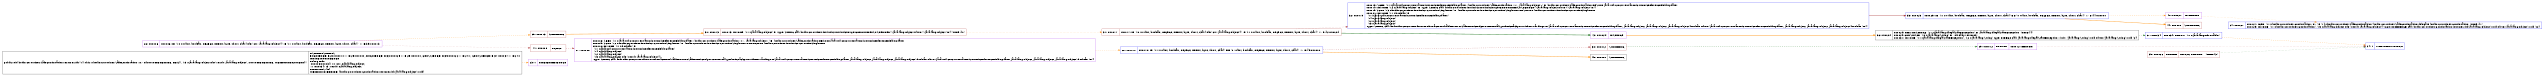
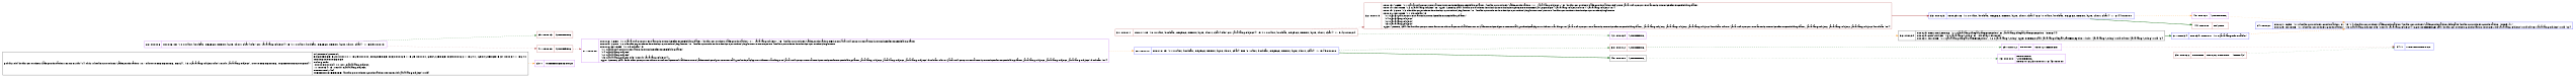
  digraph {
    rankdir=LR
    node [color=brown shape=record]
    edge [color=darkorange style=dashed]
-   n1 [color=purple label="{23\:\ ?|LINE_ENTER_BLOCK\l}"]
+   n1 [color=purple label="{23\:\ ?|MTH_ENTER_BLOCK\l}"]
    n2 [color=purple label="{26\:\ 0x0006|0x0006: IF  (r0 I:??[int, boolean, OBJECT, ARRAY, byte, short, char] A[D('cur' java.lang.Object)]) != (r1 I:??[int, boolean, OBJECT, ARRAY, byte, short, char])  \-\> B:39:0x0013 \l}"]
    n3 [label="{39\:\ 0x0013|SYNTHETIC\l}"]
-   n4 [label="{41\:\ 0x0008|OBJECT\l}"]
-   n5 [label="{30\:\ 0x0013|0x0013: INVOKE  (r1 I:java.lang.Object) =  type: STATIC call: kotlin.coroutines.intrinsics.IntrinsicsKt.getCOROUTINE_SUSPENDED():java.lang.Object A[MD:():java.lang.Object (m)] (LINE:40)\l}"]
+   n4 [label="{41\:\ 0x0008|SYNTHETIC\l}"]
    n6 [color=purple label="{27\:\ 0x0008|0x0008: SGET  (r1 I:java.util.concurrent.atomic.AtomicReferenceFieldUpdater\<kotlin.coroutines.SafeContinuation\<?\>, java.lang.Object\>) =  kotlin.coroutines.SafeContinuation.RESULT java.util.concurrent.atomic.AtomicReferenceFieldUpdater \l0x000a: SGET  (r2 I:kotlin.coroutines.intrinsics.CoroutineSingletons) =  kotlin.coroutines.intrinsics.CoroutineSingletons.UNDECIDED kotlin.coroutines.intrinsics.CoroutineSingletons \l0x000c: INVOKE  (r1 I:boolean) = \l  (r1 I:java.util.concurrent.atomic.AtomicReferenceFieldUpdater)\l  (r4 I:java.lang.Object)\l  (r2 I:java.lang.Object)\l  (r5 I:java.lang.Object A[D('result' java.lang.Object)])\l type: STATIC call: androidx.concurrent.futures.AbstractResolvableFuture$SafeAtomicHelper$$ExternalSyntheticBackportWithForwarding0.m(java.util.concurrent.atomic.AtomicReferenceFieldUpdater, java.lang.Object, java.lang.Object, java.lang.Object):boolean A[MD:(java.util.concurrent.atomic.AtomicReferenceFieldUpdater, java.lang.Object, java.lang.Object, java.lang.Object):boolean (m)]\l}"]
    n7 [label="{31\:\ 0x0017|0x0017: IF  (r0 I:??[int, boolean, OBJECT, ARRAY, byte, short, char] A[D('cur' java.lang.Object)]) != (r1 I:??[int, boolean, OBJECT, ARRAY, byte, short, char])  \-\> B:42:0x002d \l}"]
-   n8 [color=blue label="{32\:\ 0x0019|0x0019: SGET  (r1 I:java.util.concurrent.atomic.AtomicReferenceFieldUpdater\<kotlin.coroutines.SafeContinuation\<?\>, java.lang.Object\>) =  kotlin.coroutines.SafeContinuation.RESULT java.util.concurrent.atomic.AtomicReferenceFieldUpdater \l0x001b: INVOKE  (r2 I:java.lang.Object) =  type: STATIC call: kotlin.coroutines.intrinsics.IntrinsicsKt.getCOROUTINE_SUSPENDED():java.lang.Object A[MD:():java.lang.Object (m)]\l0x001f: SGET  (r3 I:kotlin.coroutines.intrinsics.CoroutineSingletons) =  kotlin.coroutines.intrinsics.CoroutineSingletons.RESUMED kotlin.coroutines.intrinsics.CoroutineSingletons \l0x0021: INVOKE  (r1 I:boolean) = \l  (r1 I:java.util.concurrent.atomic.AtomicReferenceFieldUpdater)\l  (r4 I:java.lang.Object)\l  (r2 I:java.lang.Object)\l  (r3 I:java.lang.Object)\l type: STATIC call: androidx.concurrent.futures.AbstractResolvableFuture$SafeAtomicHelper$$ExternalSyntheticBackportWithForwarding0.m(java.util.concurrent.atomic.AtomicReferenceFieldUpdater, java.lang.Object, java.lang.Object, java.lang.Object):boolean A[MD:(java.util.concurrent.atomic.AtomicReferenceFieldUpdater, java.lang.Object, java.lang.Object, java.lang.Object):boolean (m)]\l}"]
-   n9 [color=purple label="{42\:\ 0x002d|INSTANCE\l}"]
+   n8 [label="{32\:\ 0x0019|0x0019: SGET  (r1 I:java.util.concurrent.atomic.AtomicReferenceFieldUpdater\<kotlin.coroutines.SafeContinuation\<?\>, java.lang.Object\>) =  kotlin.coroutines.SafeContinuation.RESULT java.util.concurrent.atomic.AtomicReferenceFieldUpdater \l0x001b: INVOKE  (r2 I:java.lang.Object) =  type: STATIC call: kotlin.coroutines.intrinsics.IntrinsicsKt.getCOROUTINE_SUSPENDED():java.lang.Object A[MD:():java.lang.Object (m)]\l0x001f: SGET  (r3 I:kotlin.coroutines.intrinsics.CoroutineSingletons) =  kotlin.coroutines.intrinsics.CoroutineSingletons.RESUMED kotlin.coroutines.intrinsics.CoroutineSingletons \l0x0021: INVOKE  (r1 I:boolean) = \l  (r1 I:java.util.concurrent.atomic.AtomicReferenceFieldUpdater)\l  (r4 I:java.lang.Object)\l  (r2 I:java.lang.Object)\l  (r3 I:java.lang.Object)\l type: STATIC call: androidx.concurrent.futures.AbstractResolvableFuture$SafeAtomicHelper$$ExternalSyntheticBackportWithForwarding0.m(java.util.concurrent.atomic.AtomicReferenceFieldUpdater, java.lang.Object, java.lang.Object, java.lang.Object):boolean A[MD:(java.util.concurrent.atomic.AtomicReferenceFieldUpdater, java.lang.Object, java.lang.Object, java.lang.Object):boolean (m)]\l}"]
+   n9 [color=purple label="{42\:\ 0x002d|SYNTHETIC\l}"]
    n10 [color=blue label="{33\:\ 0x0025|0x0025: IF  (r1 I:??[int, boolean, OBJECT, ARRAY, byte, short, char]) == (0 ??[int, boolean, OBJECT, ARRAY, byte, short, char])  \-\> B:44:0x0000 \l}"]
    n11 [color=black label="{36\:\ 0x002d|0x002d: NEW_INSTANCE  (r1 I:java.lang.IllegalStateException) =  java.lang.IllegalStateException  (LINE:44)\l0x002f: CONST_STR  (r2 I:java.lang.String) =  \"Already resumed\" \l0x0031: INVOKE  (r1 I:java.lang.IllegalStateException), (r2 I:java.lang.String) type: DIRECT call: java.lang.IllegalStateException.\<init\>(java.lang.String):void A[MD:(java.lang.String):void (c)]\l}"]
-   n12 [color=purple label="{40\:\ 0x0027|OVERRIDE\l}"]
-   n13 [label="{44\:\ 0x0000|SYNTHETIC\l}"]
+   n12 [color=purple label="{40\:\ 0x0027|SYNTHETIC\l}"]
+   n13 [label="{44\:\ 0x0000|RESULT\l}"]
    n14 [color=blue label="{34\:\ 0x0027|0x0027: IGET  (r1 I:kotlin.coroutines.Continuation\<T\>) = (r4 I:kotlin.coroutines.SafeContinuation) kotlin.coroutines.SafeContinuation.delegate kotlin.coroutines.Continuation  (LINE:41)\l0x0029: INVOKE  (r1 I:kotlin.coroutines.Continuation), (r5 I:java.lang.Object A[D('result' java.lang.Object)]) type: INTERFACE call: kotlin.coroutines.Continuation.resumeWith(java.lang.Object):void A[MD:(java.lang.Object):void (m)]\l}"]
    n15 [label="{35\:\ 0x002c|RETURN\l|0x002c: RETURN    (LINE:42)\l}"]
-   n16 [color=blue label="{24\:\ ?|MTH_ARRAY_BLOCK\l}"]
+   n16 [color=blue label="{24\:\ ?|MTH_EXIT_BLOCK\l}"]
+   n17 [color=purple label="{43\:\ 0x0000|LOOP_END\lSYNTHETIC\lLOOP:0: B:25:0x0000\-\>B:43:0x0000\l}"]
    n18 [color=blue label="{37\:\ 0x0034|0x0034: THROW  (r1 I:java.lang.Throwable) \l}"]
    n19 [color=blue label="{28\:\ 0x0010|0x0010: IF  (r1 I:??[int, boolean, OBJECT, ARRAY, byte, short, char]) == (0 ??[int, boolean, OBJECT, ARRAY, byte, short, char])  \-\> B:45:0x0000 \l}"]
    n20 [label="{38\:\ 0x0012|SYNTHETIC\l}"]
    n21 [color=black label="{45\:\ 0x0000|SYNTHETIC\l}"]
    n22 [color=purple label="{29\:\ 0x0012|RETURN\l|0x0012: RETURN   \l}"]
    n23 [color=black label="{public void kotlin.coroutines.SafeContinuation.resumeWith((r4 'this' I:kotlin.coroutines.SafeContinuation\<T\> A[IMMUTABLE_TYPE, THIS]), (r5 I:java.lang.Object A[D('result' java.lang.Object), IMMUTABLE_TYPE, METHOD_ARGUMENT]))  | USE_LINES_HINTS\lBACK_EDGE: B:28:0x0010 \-\> B:25:0x0000, BACK_EDGE: B:33:0x0025 \-\> B:25:0x0000, CROSS_EDGE: B:35:0x002c \-\> B:24:?, CROSS_EDGE: B:37:0x0034 \-\> B:24:?\lINLINE_NOT_NEEDED\lDebug Info:\l  0x0003\-0x0034: r0 'cur' Ljava\/lang\/Object;\l  \-1 \-0x0034: r5 'result' Ljava\/lang\/Object;\lTYPE_VARS: [T]\lMETHOD_OVERRIDE: [kotlin.coroutines.Continuation.resumeWith(java.lang.Object):void]\l}"]
-   n2 -> n3
+   n2 -> n3 [color=darkgreen]
    n2 -> n4 [color=brown style=dotted]
-   n3 -> n5 [style=bold]
    n4 -> n6 [color=brown]
-   n5 -> n7 [style=dotted]
    n6 -> n19
    n7 -> n8 [color=brown style=dotted]
-   n7 -> n9 [color=darkgreen style=bold]
+   n7 -> n9 [color=darkgreen]
    n8 -> n10 [color=brown style=bold]
-   n9 -> n11 [style=bold]
+   n9 -> n11 [style=dotted]
    n10 -> n12
-   n10 -> n13 [style=bold]
-   n11 -> n18 [color=darkgreen]
+   n10 -> n13 [color=darkgreen style=bold]
+   n11 -> n18 [color=darkgreen style=bold]
    n12 -> n14 [style=dotted]
    n15 -> n16 [color=darkgreen style=dotted]
-   n18 -> n16
-   n19 -> n20 [color=brown]
-   n19 -> n21 [style=bold]
+   n18 -> n14
+   n19 -> n20 [color=darkgreen]
+   n19 -> n21 [color=darkgreen style=bold]
    n20 -> n22 [color=darkgreen]
+   n21 -> n17 [color=darkgreen style=dotted]
    n22 -> n16 [color=brown style=dotted]
    n23 -> n1
  }
